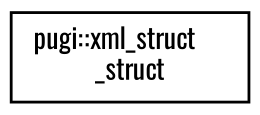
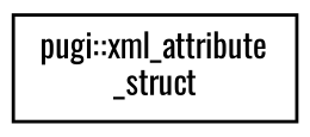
  digraph {
    rankdir=TB
    fontname=Oswald
-   n1 [color=black fillcolor=white fontname=Oswald fontsize=10 height=0.2 label="pugi::xml_struct\l_struct" shape=record style=filled width=0.4]
+   n1 [color=black fillcolor=white fontname=Oswald fontsize=10 height=0.2 label="pugi::xml_attribute\l_struct" shape=record style=filled width=0.4]
  }
